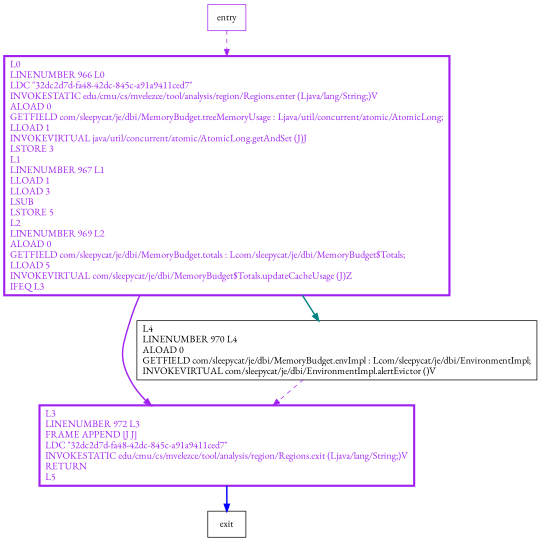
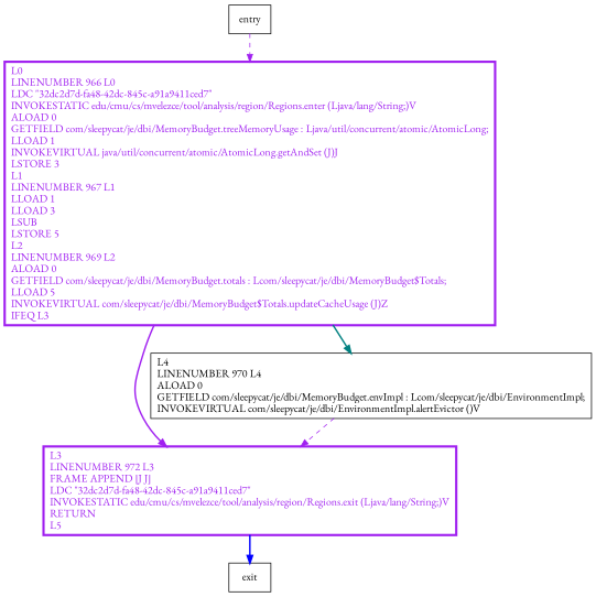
  digraph {
    fontname="EB Garamond"
    node [shape=record fontname="EB Garamond"]
    edge [color=purple style=bold fontname="EB Garamond"]
    n1 [color=purple fontcolor=purple label="L3\lLINENUMBER 972 L3\lFRAME APPEND [J J]\lLDC \"32dc2d7d-fa48-42dc-845c-a91a9411ced7\"\lINVOKESTATIC edu/cmu/cs/mvelezce/tool/analysis/region/Regions.exit (Ljava/lang/String;)V\lRETURN\lL5\l" penwidth=3]
    exit
    n3 [label="L4\lLINENUMBER 970 L4\lALOAD 0\lGETFIELD com/sleepycat/je/dbi/MemoryBudget.envImpl : Lcom/sleepycat/je/dbi/EnvironmentImpl;\lINVOKEVIRTUAL com/sleepycat/je/dbi/EnvironmentImpl.alertEvictor ()V\l"]
    n4 [color=purple fontcolor=purple label="L0\lLINENUMBER 966 L0\lLDC \"32dc2d7d-fa48-42dc-845c-a91a9411ced7\"\lINVOKESTATIC edu/cmu/cs/mvelezce/tool/analysis/region/Regions.enter (Ljava/lang/String;)V\lALOAD 0\lGETFIELD com/sleepycat/je/dbi/MemoryBudget.treeMemoryUsage : Ljava/util/concurrent/atomic/AtomicLong;\lLLOAD 1\lINVOKEVIRTUAL java/util/concurrent/atomic/AtomicLong.getAndSet (J)J\lLSTORE 3\lL1\lLINENUMBER 967 L1\lLLOAD 1\lLLOAD 3\lLSUB\lLSTORE 5\lL2\lLINENUMBER 969 L2\lALOAD 0\lGETFIELD com/sleepycat/je/dbi/MemoryBudget.totals : Lcom/sleepycat/je/dbi/MemoryBudget$Totals;\lLLOAD 5\lINVOKEVIRTUAL com/sleepycat/je/dbi/MemoryBudget$Totals.updateCacheUsage (J)Z\lIFEQ L3\l" penwidth=3]
-   entry [color=purple]
+   entry
    n1 -> exit [color=blue]
    n3 -> n1 [style=dashed]
    n4 -> n1
    n4 -> n3 [color=teal]
    entry -> n4 [style=dashed]
  }
